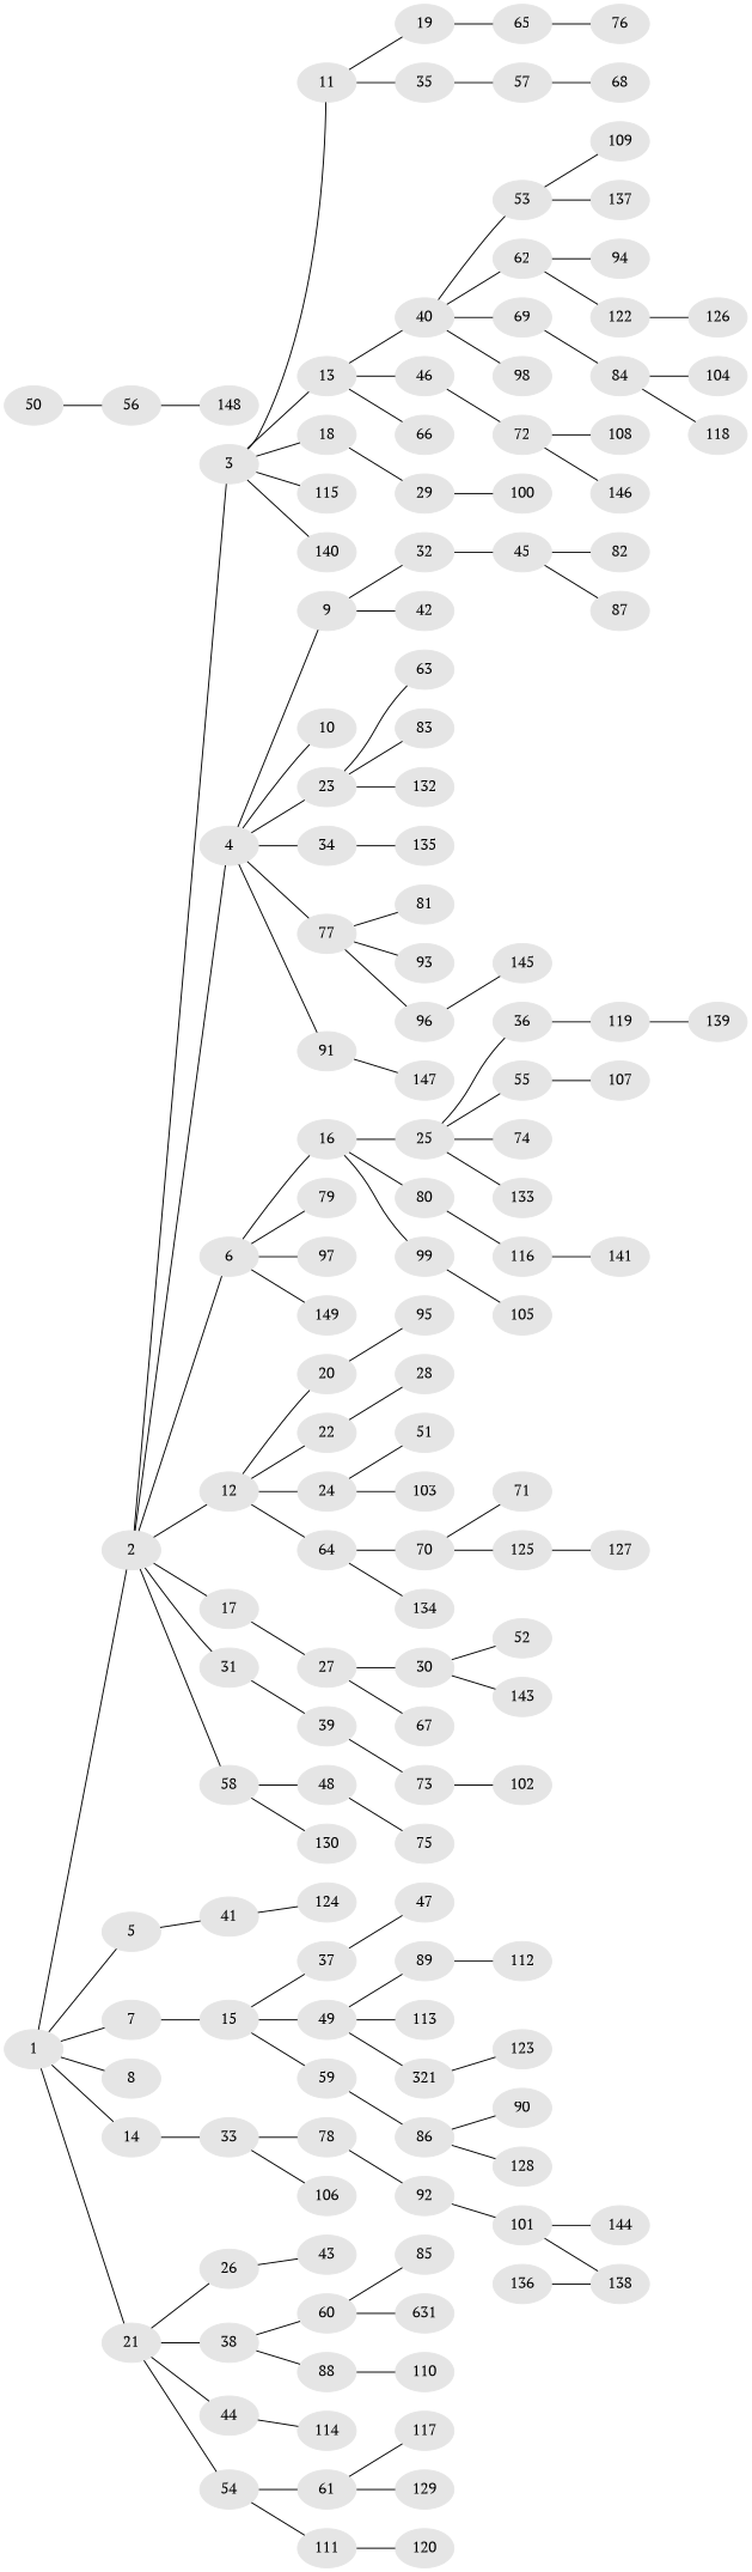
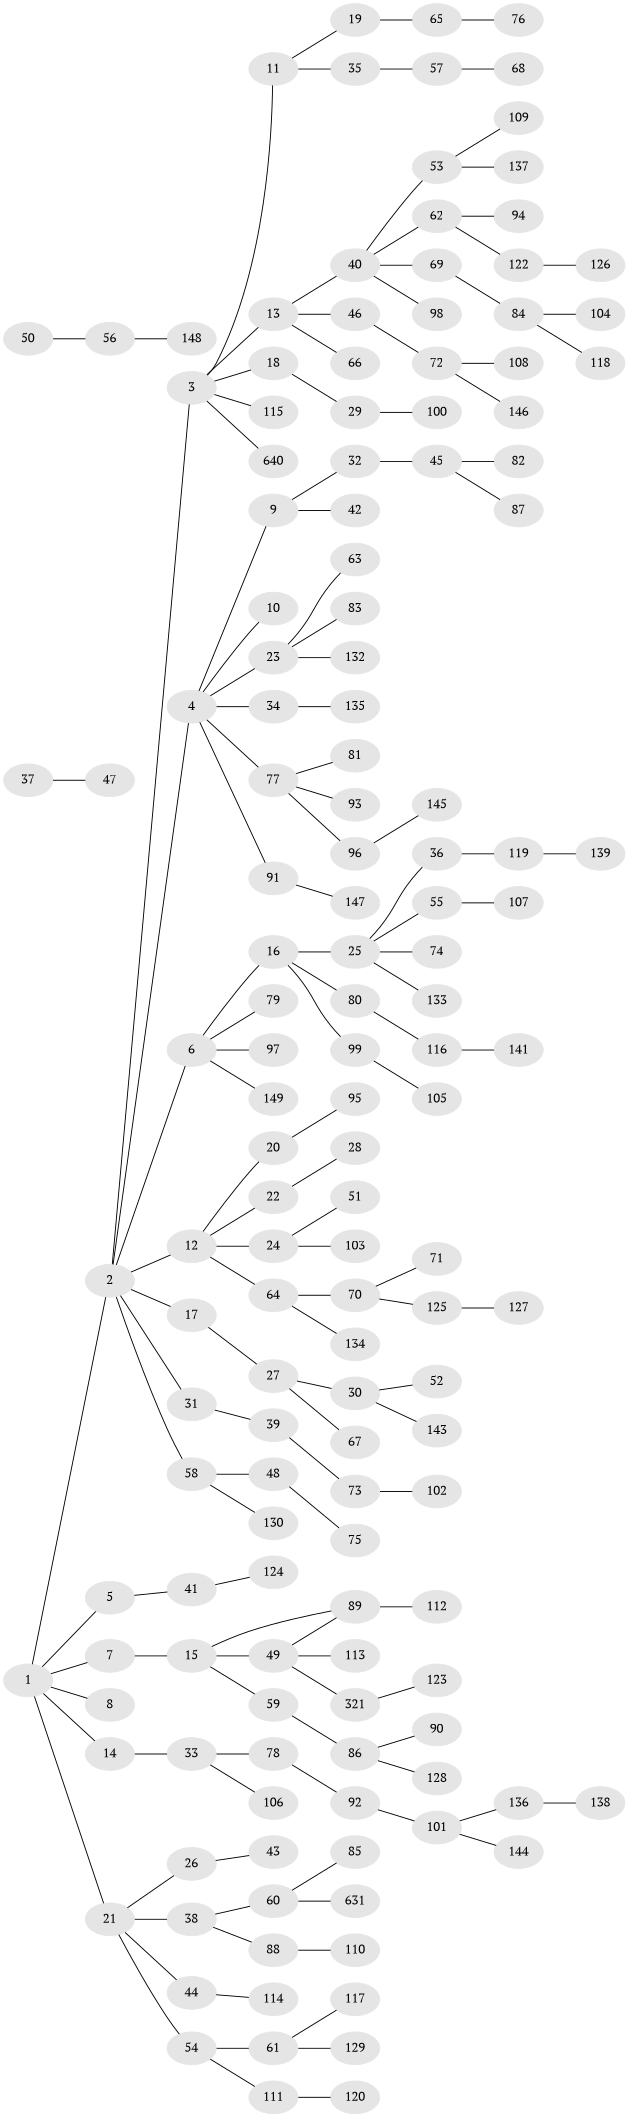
  graph {
    fontname="PT Serif"
    rankdir=LR
    node [color=gray90 fontname="PT Serif" style=filled]
    edge [fontname="PT Serif"]
    1
    2
    5
    7
    8
    14
    21
    3
    4
    6
    12
    17
    31
    58
    41
    15
    33
    26
    38
    44
    54
    11
    13
    18
    115
-   140
+   140 [label=640]
    9
    10
    23
    34
    77
    91
    16
    79
    97
    149
    20
    22
    24
    64
    27
    39
    48
    130
    19
    35
    40
    46
    66
    29
    32
    42
    63
    83
    132
    135
    81
    93
    96
    147
    124
    25
    80
    99
    37
    49
    59
    45
    65
    57
    95
    28
    51
    103
    70
    134
    53
    62
    69
    98
    72
    78
    106
    47
    89
    113
    n87 [label=321]
    86
    36
    55
    74
    133
    116
    105
    30
    67
    100
    76
    43
    60
    88
    114
    61
    111
    119
    107
    52
    143
    73
    82
    87
    92
    68
    139
    85
    n116 [label=631]
    110
    75
    102
    109
    137
    94
    122
    84
    50
    56
    108
    146
    112
    123
    148
    117
    129
    120
    90
    128
    126
    71
    125
    104
    118
    127
    145
    101
    141
    136
    144
    138
    1 -- 2
    1 -- 5
    1 -- 7
    1 -- 8
    1 -- 14
    1 -- 21
    2 -- 3
    2 -- 4
    2 -- 6
    2 -- 12
    2 -- 17
    2 -- 31
    2 -- 58
    5 -- 41
    7 -- 15
    14 -- 33
    21 -- 26
    21 -- 38
    21 -- 44
    21 -- 54
    3 -- 11
    3 -- 13
    3 -- 18
    3 -- 115
    3 -- 140
    4 -- 9
    4 -- 10
    4 -- 23
    4 -- 34
    4 -- 77
    4 -- 91
    6 -- 16
    6 -- 79
    6 -- 97
    6 -- 149
    12 -- 20
    12 -- 22
    12 -- 24
    12 -- 64
    17 -- 27
    31 -- 39
    58 -- 48
    58 -- 130
    41 -- 124
-   15 -- 37
+   15 -- 89
    15 -- 49
    15 -- 59
    33 -- 78
    33 -- 106
    26 -- 43
    38 -- 60
    38 -- 88
    44 -- 114
    54 -- 61
    54 -- 111
    11 -- 19
    11 -- 35
    13 -- 40
    13 -- 46
    13 -- 66
    18 -- 29
    9 -- 32
    9 -- 42
    23 -- 63
    23 -- 83
    23 -- 132
    34 -- 135
    77 -- 81
    77 -- 93
    77 -- 96
    91 -- 147
    16 -- 25
    16 -- 80
    16 -- 99
    20 -- 95
    22 -- 28
    24 -- 51
    24 -- 103
    64 -- 70
    64 -- 134
    27 -- 30
    27 -- 67
    39 -- 73
    48 -- 75
    19 -- 65
    35 -- 57
    40 -- 53
    40 -- 62
    40 -- 69
    40 -- 98
    46 -- 72
    29 -- 100
    32 -- 45
    96 -- 145
    25 -- 36
    25 -- 55
    25 -- 74
    25 -- 133
    80 -- 116
    99 -- 105
    37 -- 47
    49 -- 89
    49 -- 113
    49 -- n87
    59 -- 86
    45 -- 82
    45 -- 87
    65 -- 76
    57 -- 68
    70 -- 71
    70 -- 125
    53 -- 109
    53 -- 137
    62 -- 94
    62 -- 122
    69 -- 84
    72 -- 108
    72 -- 146
    78 -- 92
    89 -- 112
    n87 -- 123
    86 -- 90
    86 -- 128
    36 -- 119
    55 -- 107
    116 -- 141
    30 -- 52
    30 -- 143
    60 -- 85
    60 -- n116
    88 -- 110
    61 -- 117
    61 -- 129
    111 -- 120
    119 -- 139
    73 -- 102
    92 -- 101
    122 -- 126
    84 -- 104
    84 -- 118
    50 -- 56
    56 -- 148
    125 -- 127
-   101 -- 138
+   101 -- 136
    101 -- 144
    136 -- 138
  }
